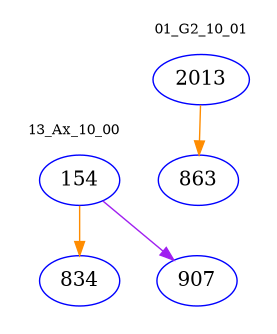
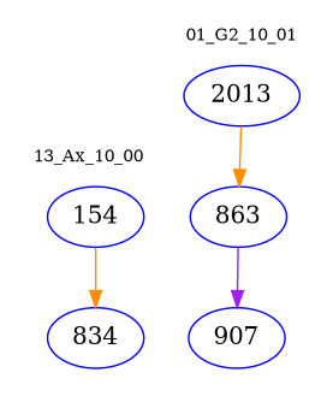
  digraph {
    node [color=blue]
    edge [color=darkorange]
    n1 [label=154]
    n2 [label=834]
    n3 [label=2013]
    n4 [label=863]
    n5 [label=907]
    subgraph cluster_1 {
      color=white
      fontsize=10
      label="13_Ax_10_00"
      n1
      n2
    }
    subgraph cluster_2 {
      color=white
      fontsize=10
      label="01_G2_10_01"
      n3
      n4
      n5
    }
    n1 -> n2
    n3 -> n4
-   n1 -> n5 [color=purple]
+   n4 -> n5 [color=purple]
  }
